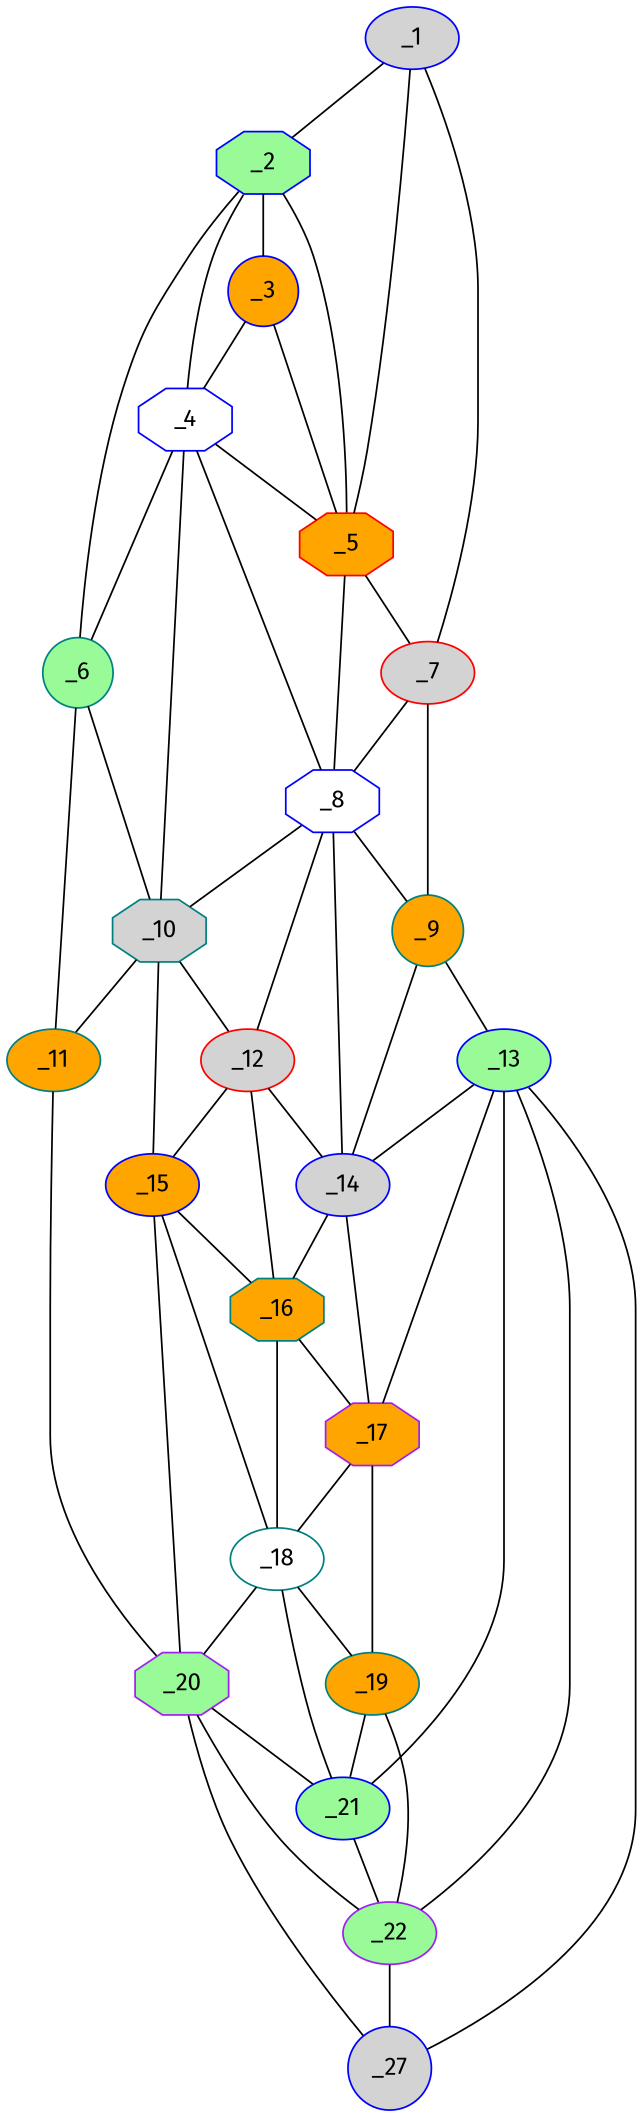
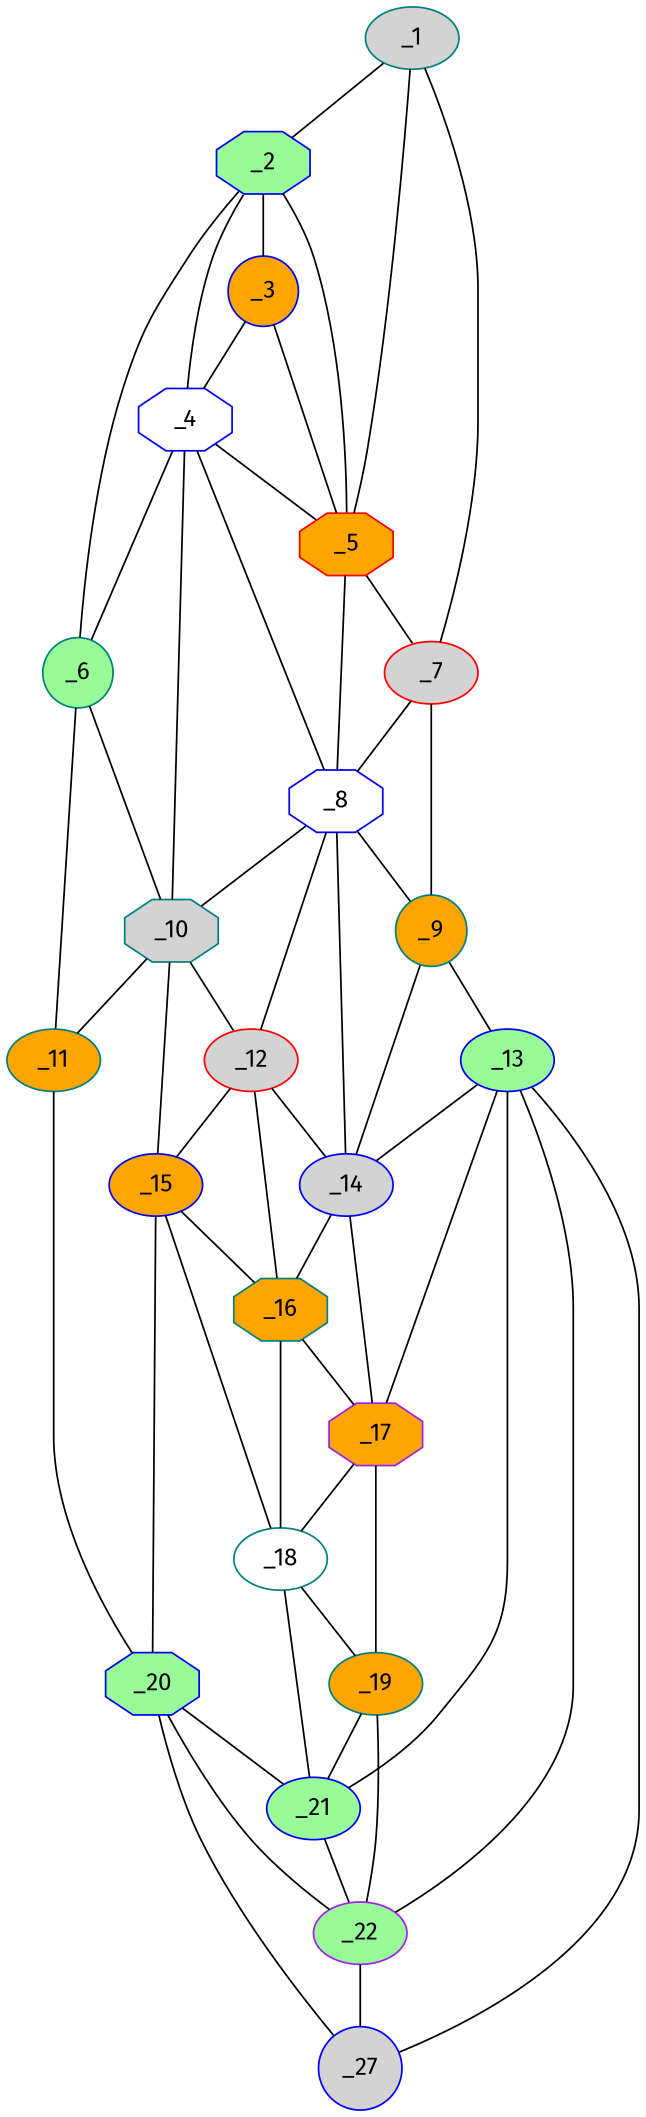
  graph {
    fontname="Fira Sans"
    node [color=blue fillcolor=orange fontname="Fira Sans" shape=ellipse style=filled x=75 y=53]
    edge [fontname="Fira Sans" valence=2]
-   _1 [fillcolor=lightgrey x=8 y=60]
+   _1 [color=teal fillcolor=lightgrey x=8 y=60]
    _2 [fillcolor=palegreen shape=octagon x=25 y=64]
    _5 [color=red shape=octagon x=49 y=48]
    _7 [color=red fillcolor=lightgrey x=56 y=44]
    _6 [color=teal fillcolor=palegreen shape=circle x=52 y=85]
    _3 [shape=circle x=30 y=64]
    _4 [fillcolor=white shape=octagon x=38 y=67]
    _10 [color=teal fillcolor=lightgrey shape=octagon x=69 y=74]
    _11 [color=teal x=72 y=82]
    _8 [fillcolor=white shape=octagon x=64]
    _9 [color=teal shape=circle x=68 y=40]
    _12 [color=red fillcolor=lightgrey x=73 y=59]
    _15 [x=76 y=68]
-   _20 [color=purple fillcolor=palegreen shape=octagon x=106 y=69]
+   _20 [fillcolor=palegreen shape=octagon x=106 y=69]
    _14 [fillcolor=lightgrey]
    _13 [fillcolor=palegreen y=38]
    _16 [color=teal shape=octagon x=78 y=58]
    _17 [color=purple shape=octagon x=79 y=51]
    _18 [color=teal fillcolor=white x=91 y=60]
    _22 [color=purple fillcolor=palegreen x=117 y=55]
    n21 [fillcolor=lightgrey label=_27 shape=circle x=124 y=55]
    _21 [fillcolor=palegreen x=107 y=61]
    _19 [color=teal x=102]
    _1 -- _2
    _1 -- _5
    _1 -- _7 [valence=1]
    _2 -- _5
    _2 -- _6 [valence=1]
    _2 -- _3 [valence=1]
    _2 -- _4
    _5 -- _7
    _5 -- _8 [valence=1]
    _7 -- _8
    _7 -- _9 [valence=1]
    _6 -- _10
    _6 -- _11 [valence=1]
    _3 -- _5
    _3 -- _4
    _4 -- _5 [valence=1]
    _4 -- _6
    _4 -- _10 [valence=1]
    _4 -- _8
    _10 -- _11 [valence=1]
    _10 -- _12
    _10 -- _15 [valence=1]
    _11 -- _20 [valence=1]
    _8 -- _10 [valence=1]
    _8 -- _9
    _8 -- _12 [valence=1]
    _8 -- _14
    _9 -- _14 [valence=1]
    _9 -- _13 [valence=1]
    _12 -- _15
    _12 -- _14
    _12 -- _16
    _15 -- _20 [valence=1]
    _15 -- _16
    _15 -- _18
    _20 -- _22
    _20 -- n21 [valence=1]
    _20 -- _21 [valence=1]
    _14 -- _16 [valence=1]
    _14 -- _17
    _13 -- _14
    _13 -- _17 [valence=1]
    _13 -- _22 [valence=1]
    _13 -- n21 [valence=1]
    _13 -- _21
    _16 -- _17
    _16 -- _18
    _17 -- _18
    _17 -- _19
-   _18 -- _20
    _18 -- _21
    _18 -- _19
    _22 -- n21
    _21 -- _22
    _19 -- _22
    _19 -- _21 [valence=1]
  }
